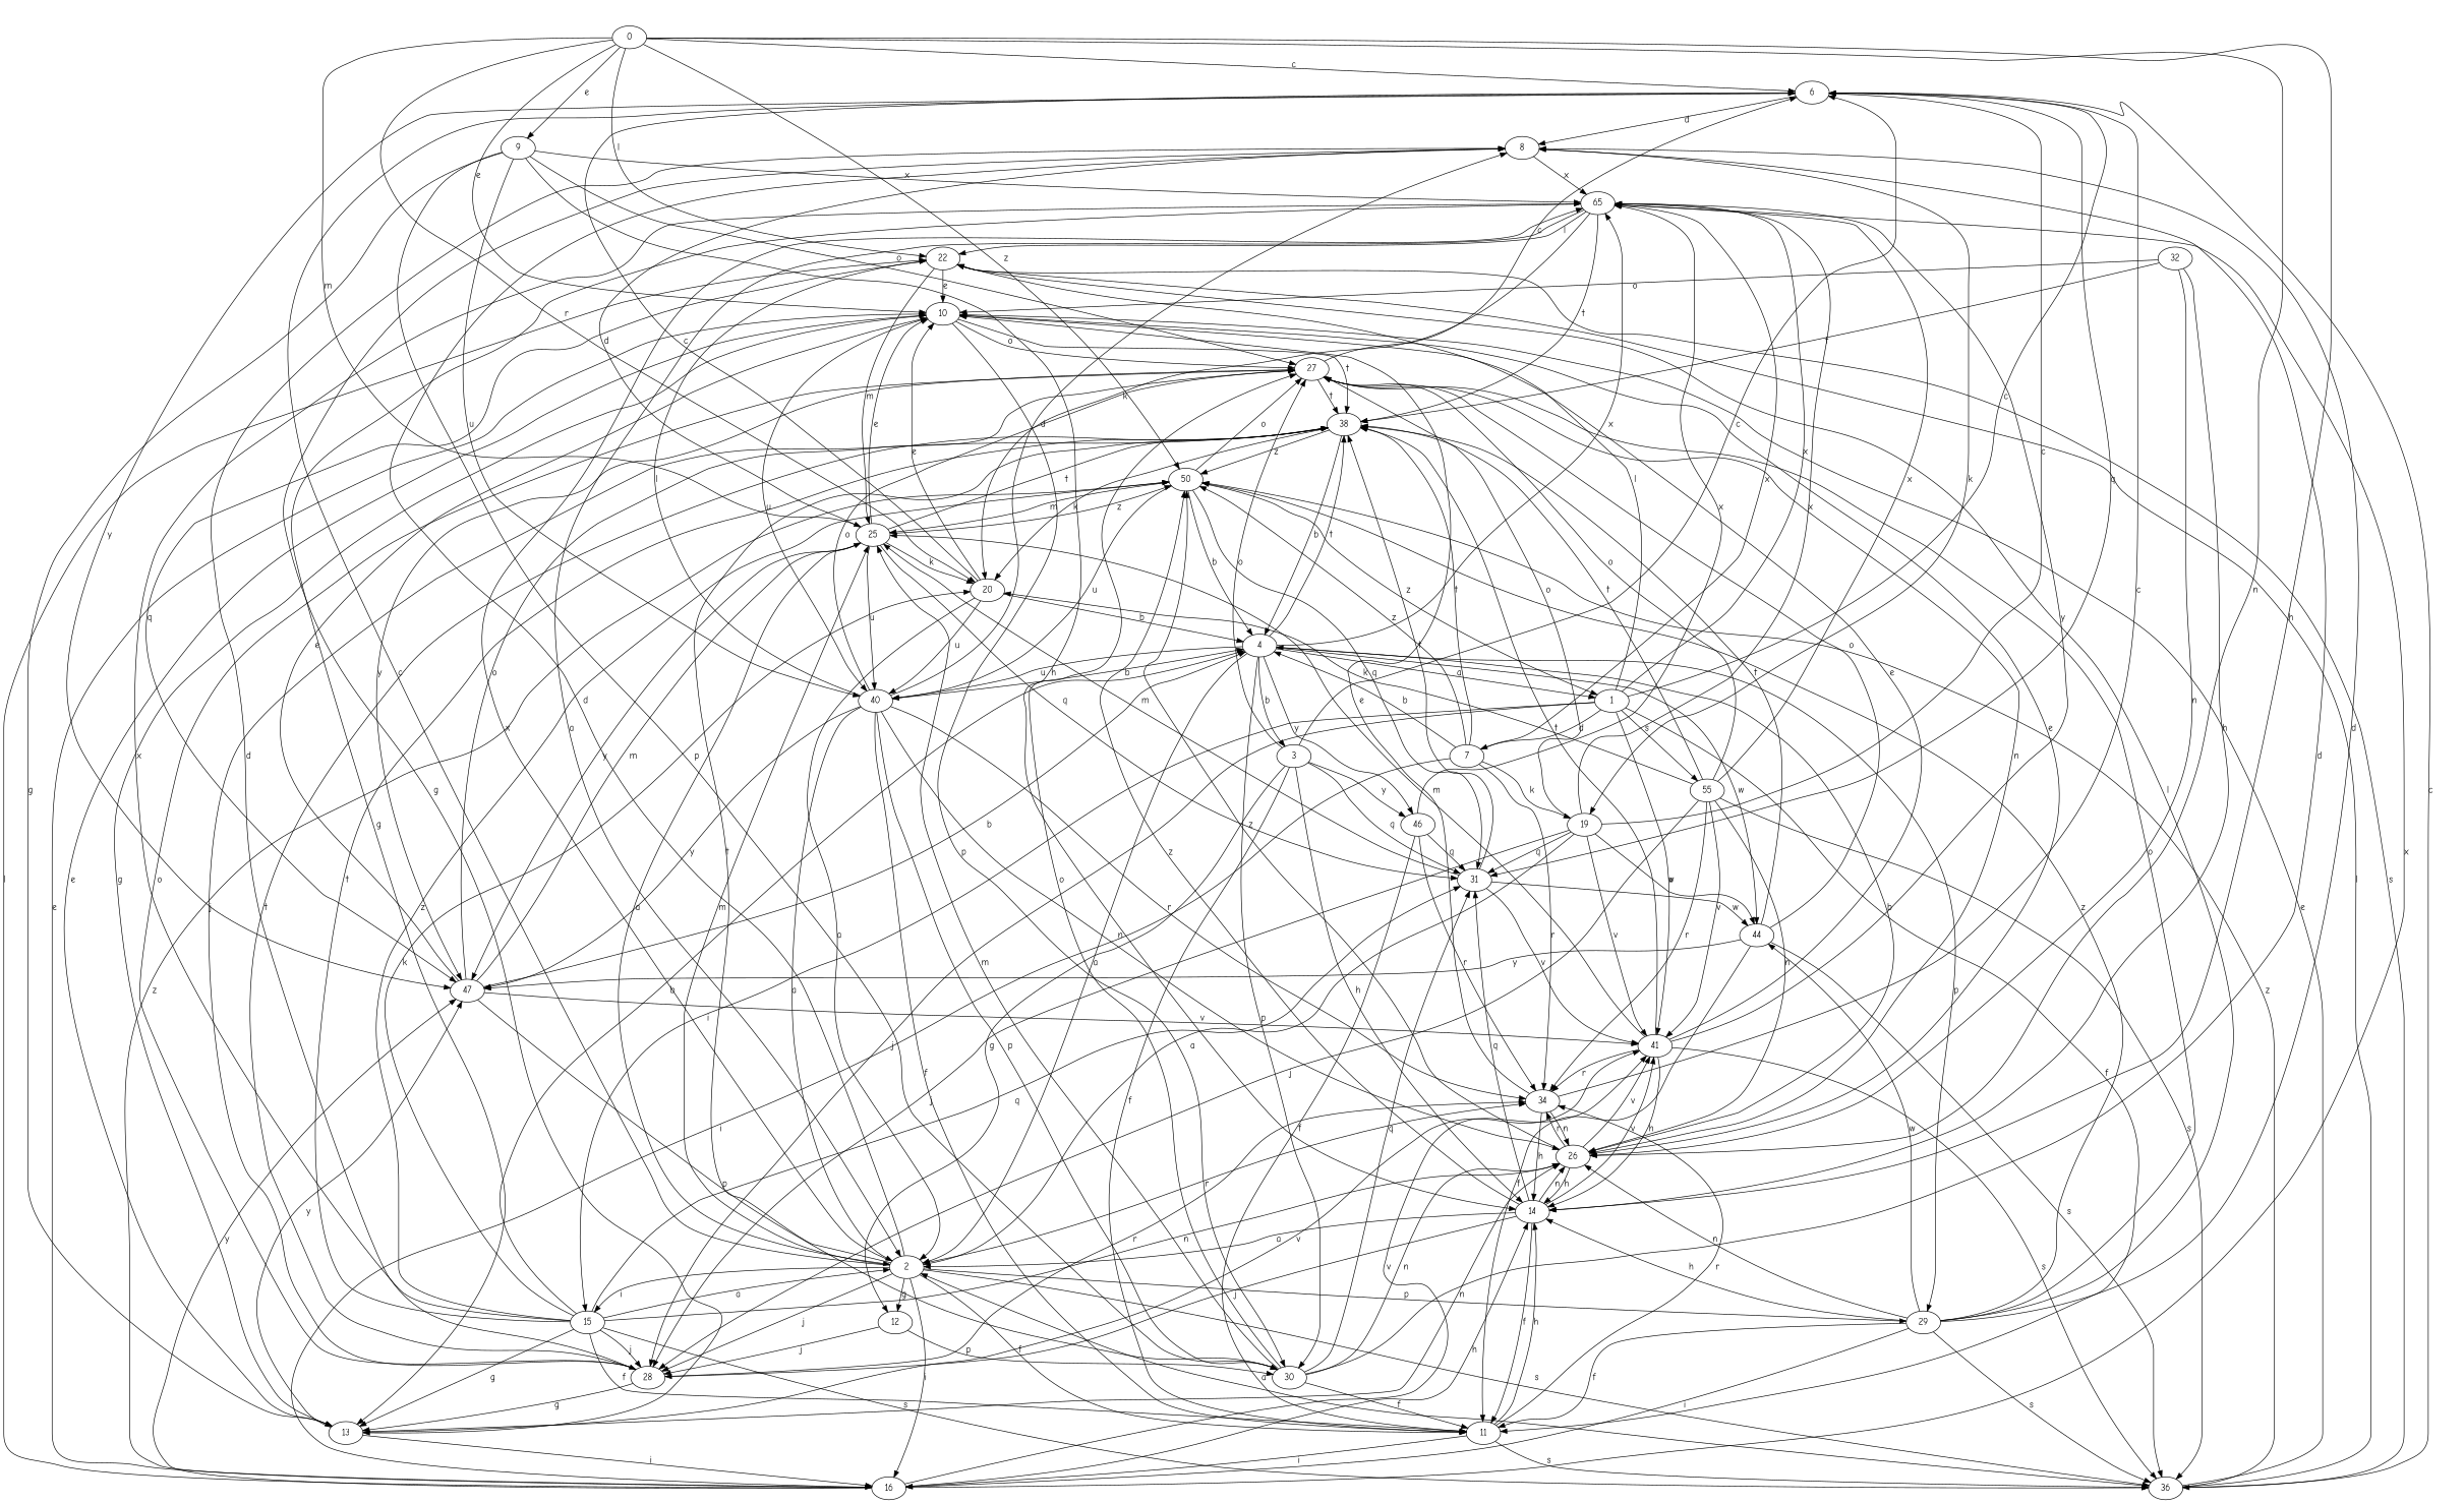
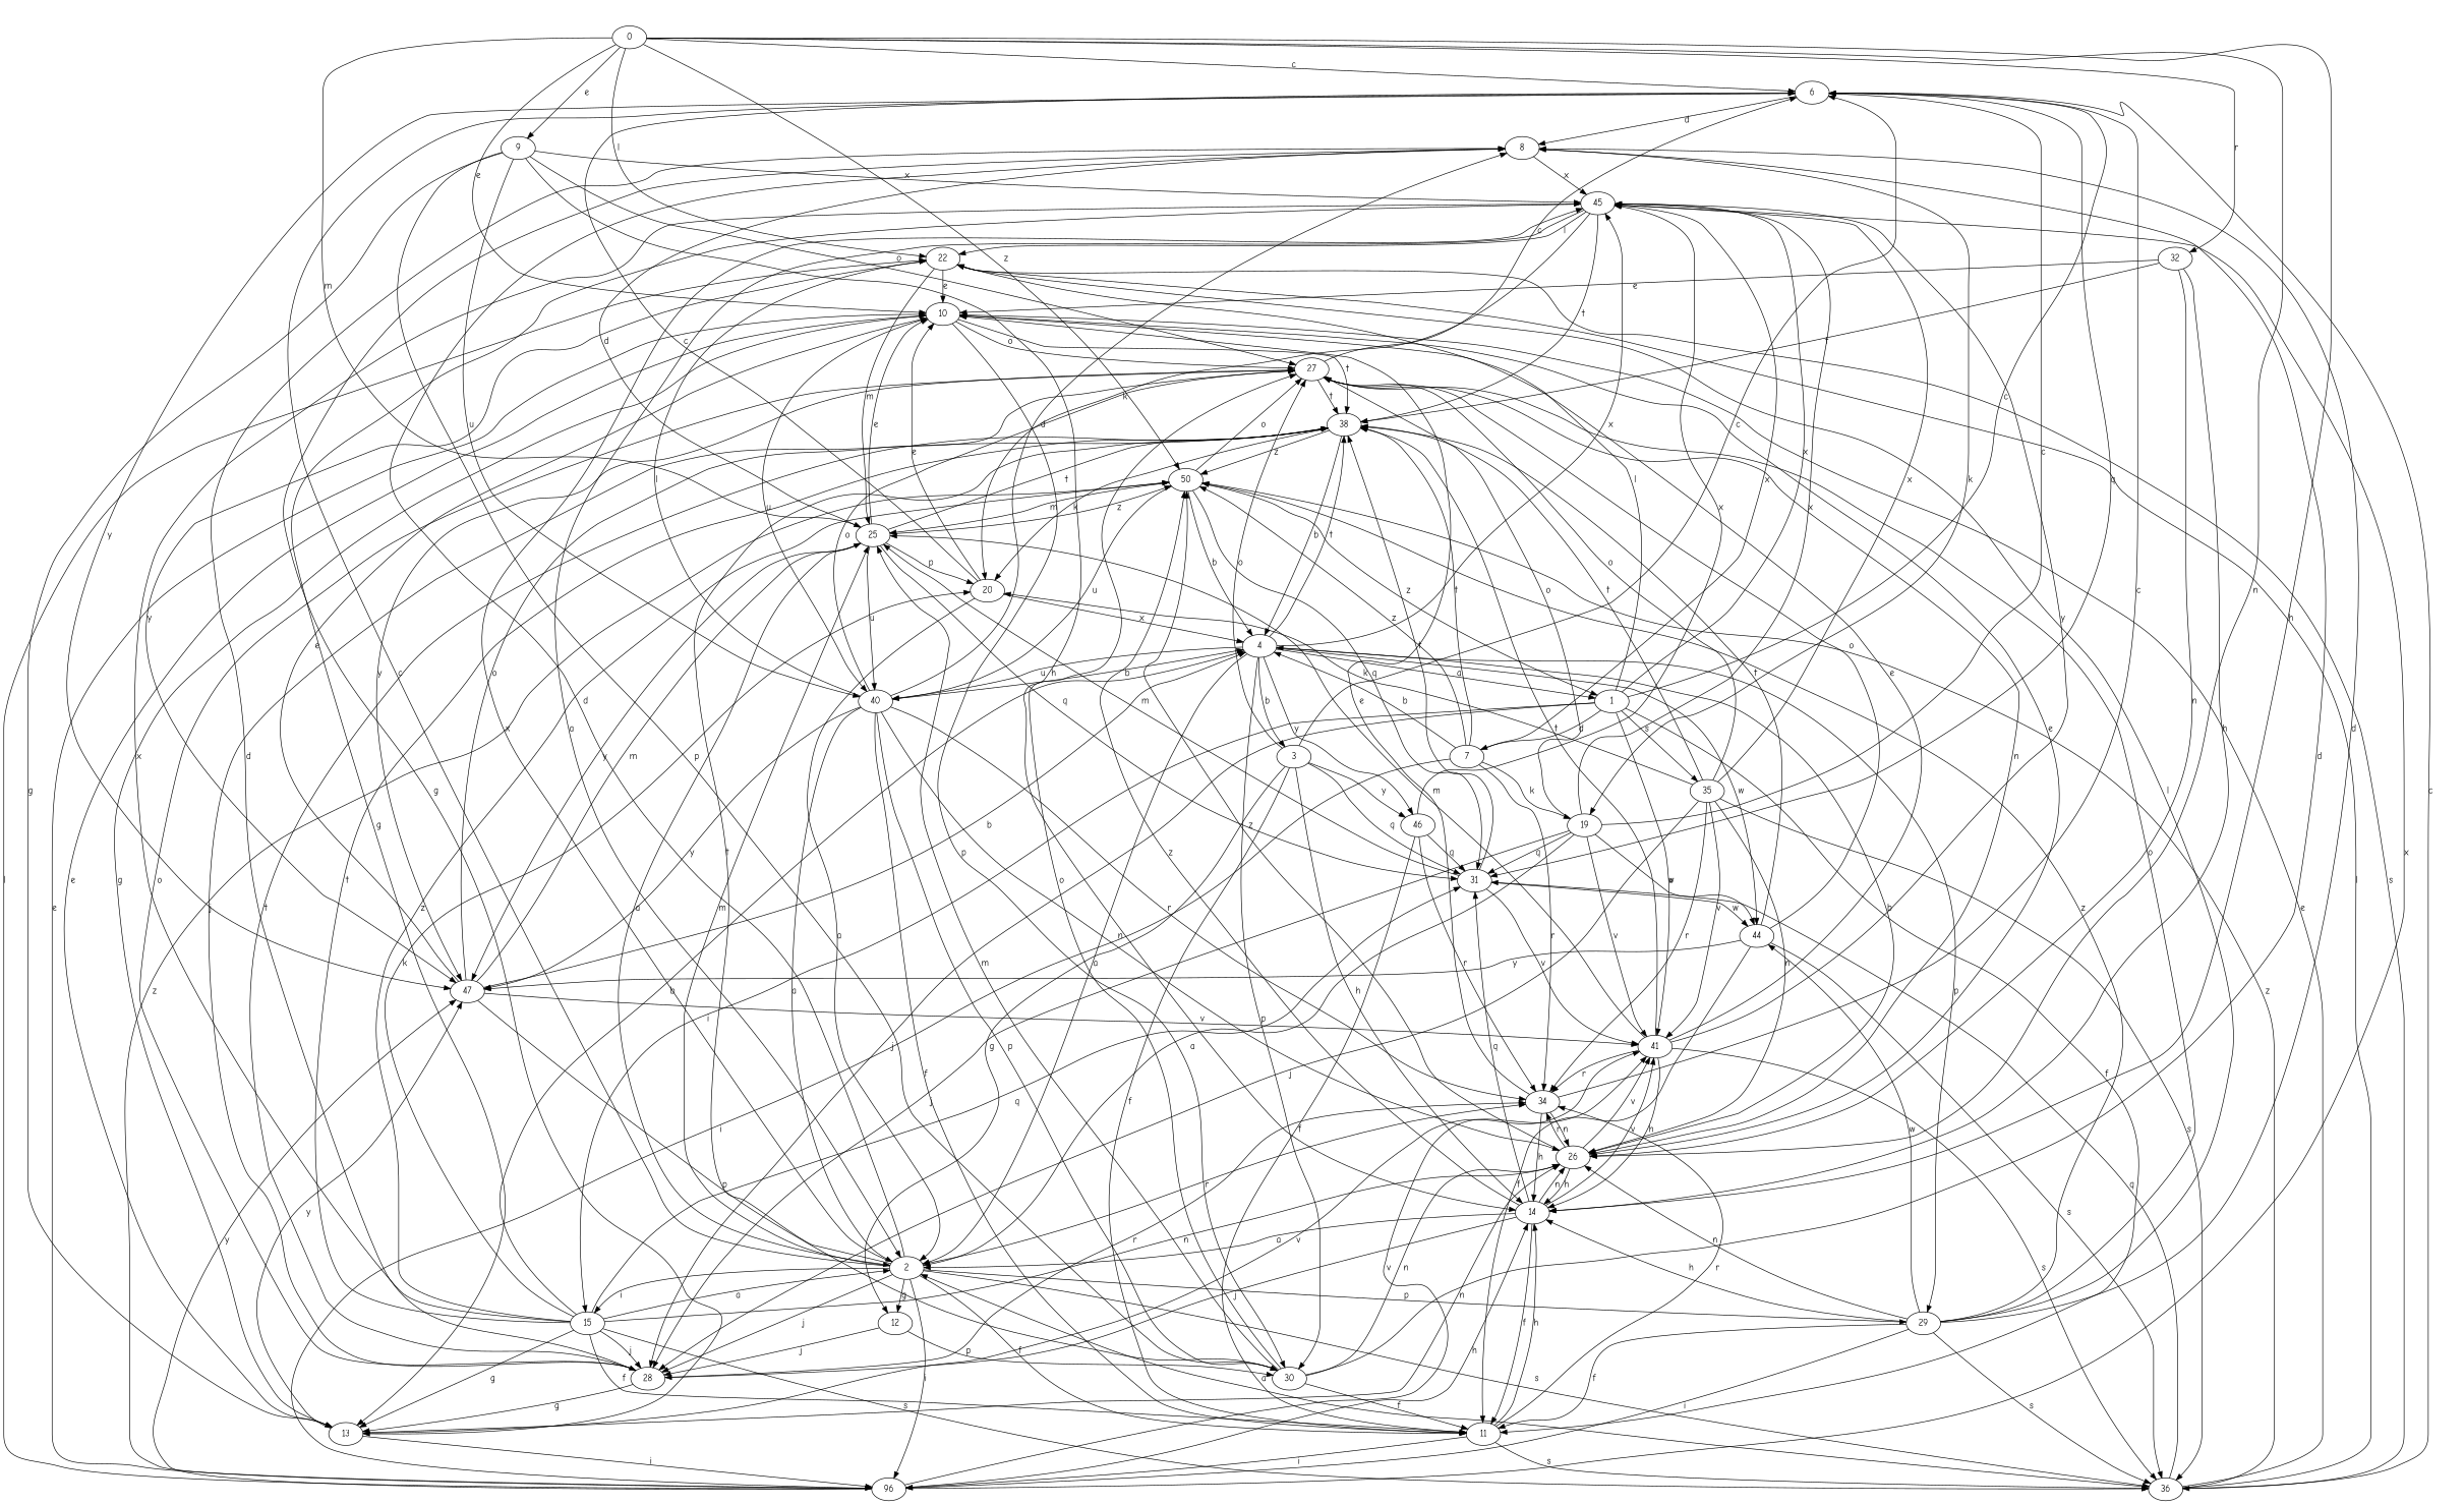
  strict digraph {
    fontname="Comic Neue"
    node [fontname="Comic Neue"]
    edge [fontname="Comic Neue"]
    0
    6
    9
    10
    14
    22
    25
    26
    32
    50
    8
    31
    47
-   45 [label=65]
+   45
    27
    30
    40
    13
    38
    11
    n21 [label=28]
    41
    2
    36
    20
    34
    4
    1
    7
    15
-   35 [label=55]
-   16
+   35
+   16 [label=96]
    19
    12
    29
    44
    3
    46
    0 -> 6 [label=c]
    0 -> 9 [label=e]
    0 -> 10 [label=e]
    0 -> 14 [label=h]
    0 -> 22 [label=l]
    0 -> 25 [label=m]
    0 -> 26 [label=n]
-   0 -> 20 [label=r]
+   0 -> 32 [label=r]
    0 -> 50 [label=z]
    6 -> 8 [label=d]
    6 -> 31 [label=q]
    6 -> 47 [label=y]
    9 -> 14 [label=h]
    9 -> 45 [label=x]
    9 -> 27 [label=o]
    9 -> 30 [label=p]
    9 -> 40 [label=u]
    9 -> 13 [label=g]
    10 -> 27 [label=o]
    10 -> 30 [label=p]
    10 -> 40 [label=u]
    10 -> 13 [label=g]
    10 -> 38 [label=t]
    14 -> 26 [label=n]
    14 -> 50 [label=z]
    14 -> 31 [label=q]
    14 -> 11 [label=f]
    14 -> n21 [label=j]
    14 -> 41 [label=v]
    14 -> 2 [label=a]
    22 -> 10 [label=e]
    22 -> 25 [label=m]
-   22 -> 47 [label=q]
+   22 -> 47 [label=y]
    22 -> 36 [label=s]
    25 -> 10 [label=e]
    25 -> 50 [label=z]
    25 -> 8 [label=d]
    25 -> 31 [label=q]
    25 -> 47 [label=y]
    25 -> 40 [label=u]
    25 -> 38 [label=t]
    25 -> 2 [label=a]
-   25 -> 20 [label=k]
+   25 -> 20 [label=p]
    26 -> 10 [label=e]
    26 -> 14 [label=h]
    26 -> 50 [label=z]
    26 -> 41 [label=v]
    26 -> 34 [label=r]
    26 -> 4 [label=b]
-   32 -> 10 [label=o]
+   32 -> 10 [label=e]
    32 -> 14 [label=h]
    32 -> 26 [label=n]
    32 -> 38 [label=t]
    50 -> 25 [label=m]
    50 -> 31 [label=q]
    50 -> 27 [label=o]
    50 -> 40 [label=u]
    50 -> 4 [label=b]
    50 -> 1 [label=z]
    8 -> 45 [label=x]
    8 -> 13 [label=g]
    8 -> 19 [label=k]
    31 -> 25 [label=m]
    31 -> 38 [label=t]
    31 -> 41 [label=v]
    31 -> 44 [label=w]
    47 -> 10 [label=e]
    47 -> 25 [label=m]
    47 -> 27 [label=o]
    47 -> 30 [label=p]
    47 -> 41 [label=v]
    47 -> 4 [label=b]
    45 -> 22 [label=l]
    45 -> 13 [label=g]
    45 -> 38 [label=t]
    45 -> 2 [label=a]
    45 -> 20 [label=k]
    27 -> 6 [label=c]
    27 -> 26 [label=n]
    27 -> 47 [label=y]
    27 -> 38 [label=t]
    30 -> 25 [label=m]
    30 -> 26 [label=n]
    30 -> 8 [label=d]
    30 -> 27 [label=o]
    30 -> 11 [label=f]
    40 -> 22 [label=l]
    40 -> 26 [label=n]
    40 -> 8 [label=d]
    40 -> 47 [label=y]
    40 -> 27 [label=o]
    40 -> 30 [label=p]
    40 -> 11 [label=f]
    40 -> 2 [label=a]
    40 -> 34 [label=r]
    40 -> 4 [label=b]
    13 -> 10 [label=e]
    13 -> 26 [label=n]
    13 -> 47 [label=y]
    13 -> 41 [label=v]
    13 -> 16 [label=i]
    38 -> 50 [label=z]
    38 -> n21 [label=j]
    38 -> 20 [label=k]
    38 -> 4 [label=b]
    11 -> 14 [label=h]
    11 -> 36 [label=s]
    11 -> 34 [label=r]
    11 -> 16 [label=i]
    n21 -> 8 [label=d]
    n21 -> 27 [label=o]
    n21 -> 13 [label=g]
    n21 -> 38 [label=t]
    n21 -> 34 [label=r]
    41 -> 10 [label=e]
    41 -> 14 [label=h]
    41 -> 25 [label=m]
    41 -> 45 [label=y]
    41 -> 38 [label=t]
    41 -> 36 [label=s]
    41 -> 34 [label=r]
    2 -> 6 [label=c]
    2 -> 25 [label=m]
    2 -> 8 [label=d]
    2 -> 45 [label=x]
    2 -> 38 [label=t]
    2 -> 11 [label=f]
    2 -> n21 [label=j]
    2 -> 36 [label=s]
    2 -> 34 [label=r]
    2 -> 15 [label=i]
    2 -> 16 [label=i]
    2 -> 12 [label=g]
    2 -> 29 [label=p]
    36 -> 6 [label=c]
    36 -> 10 [label=e]
    36 -> 22 [label=l]
    36 -> 50 [label=z]
-   30 -> 31 [label=q]
+   36 -> 31 [label=q]
    36 -> 2 [label=a]
    20 -> 6 [label=c]
    20 -> 10 [label=e]
-   20 -> 40 [label=u]
    20 -> 2 [label=a]
-   20 -> 4 [label=b]
+   20 -> 4 [label=x]
    34 -> 6 [label=c]
    34 -> 10 [label=e]
    34 -> 14 [label=h]
    34 -> 26 [label=n]
    4 -> 45 [label=x]
    4 -> 30 [label=p]
    4 -> 40 [label=u]
    4 -> 38 [label=t]
    4 -> 2 [label=a]
    4 -> 1 [label=a]
    4 -> 29 [label=p]
    4 -> 44 [label=w]
    4 -> 3 [label=b]
    4 -> 46 [label=y]
    1 -> 6 [label=c]
    1 -> 22 [label=l]
    1 -> 45 [label=x]
    1 -> 11 [label=f]
    1 -> n21 [label=j]
    1 -> 41 [label=v]
    1 -> 7 [label=d]
    1 -> 15 [label=i]
    1 -> 35 [label=s]
    7 -> 50 [label=z]
    7 -> 45 [label=x]
    7 -> 38 [label=t]
    7 -> 34 [label=r]
    7 -> 4 [label=b]
    7 -> 16 [label=i]
    7 -> 19 [label=k]
    15 -> 26 [label=n]
    15 -> 50 [label=z]
    15 -> 31 [label=q]
    15 -> 45 [label=x]
    15 -> 13 [label=g]
    15 -> 38 [label=t]
    15 -> 11 [label=f]
    15 -> n21 [label=j]
    15 -> 2 [label=a]
    15 -> 36 [label=s]
    15 -> 20 [label=k]
    15 -> 4 [label=b]
    35 -> 26 [label=n]
    35 -> 45 [label=x]
    35 -> 27 [label=o]
    35 -> 38 [label=t]
    35 -> n21 [label=j]
    35 -> 41 [label=v]
    35 -> 36 [label=s]
    35 -> 20 [label=k]
    35 -> 34 [label=r]
    16 -> 10 [label=e]
    16 -> 14 [label=h]
    16 -> 22 [label=l]
    16 -> 50 [label=z]
    16 -> 47 [label=y]
    16 -> 45 [label=x]
    16 -> 41 [label=v]
    19 -> 6 [label=c]
    19 -> 31 [label=q]
    19 -> 45 [label=x]
    19 -> 27 [label=o]
    19 -> n21 [label=j]
    19 -> 41 [label=v]
    19 -> 2 [label=a]
    19 -> 44 [label=w]
    12 -> 30 [label=p]
    12 -> n21 [label=j]
    29 -> 14 [label=h]
    29 -> 22 [label=l]
    29 -> 26 [label=n]
    29 -> 50 [label=z]
    29 -> 8 [label=d]
    29 -> 27 [label=o]
    29 -> 11 [label=f]
    29 -> 36 [label=s]
    29 -> 16 [label=i]
    29 -> 44 [label=w]
    44 -> 47 [label=y]
    44 -> 27 [label=o]
    44 -> 38 [label=t]
    44 -> 11 [label=f]
    44 -> 36 [label=s]
    3 -> 6 [label=c]
    3 -> 14 [label=h]
    3 -> 31 [label=q]
    3 -> 27 [label=o]
    3 -> 11 [label=f]
    3 -> 12 [label=g]
    3 -> 46 [label=y]
    46 -> 31 [label=q]
    46 -> 45 [label=x]
    46 -> 11 [label=f]
    46 -> 34 [label=r]
  }
